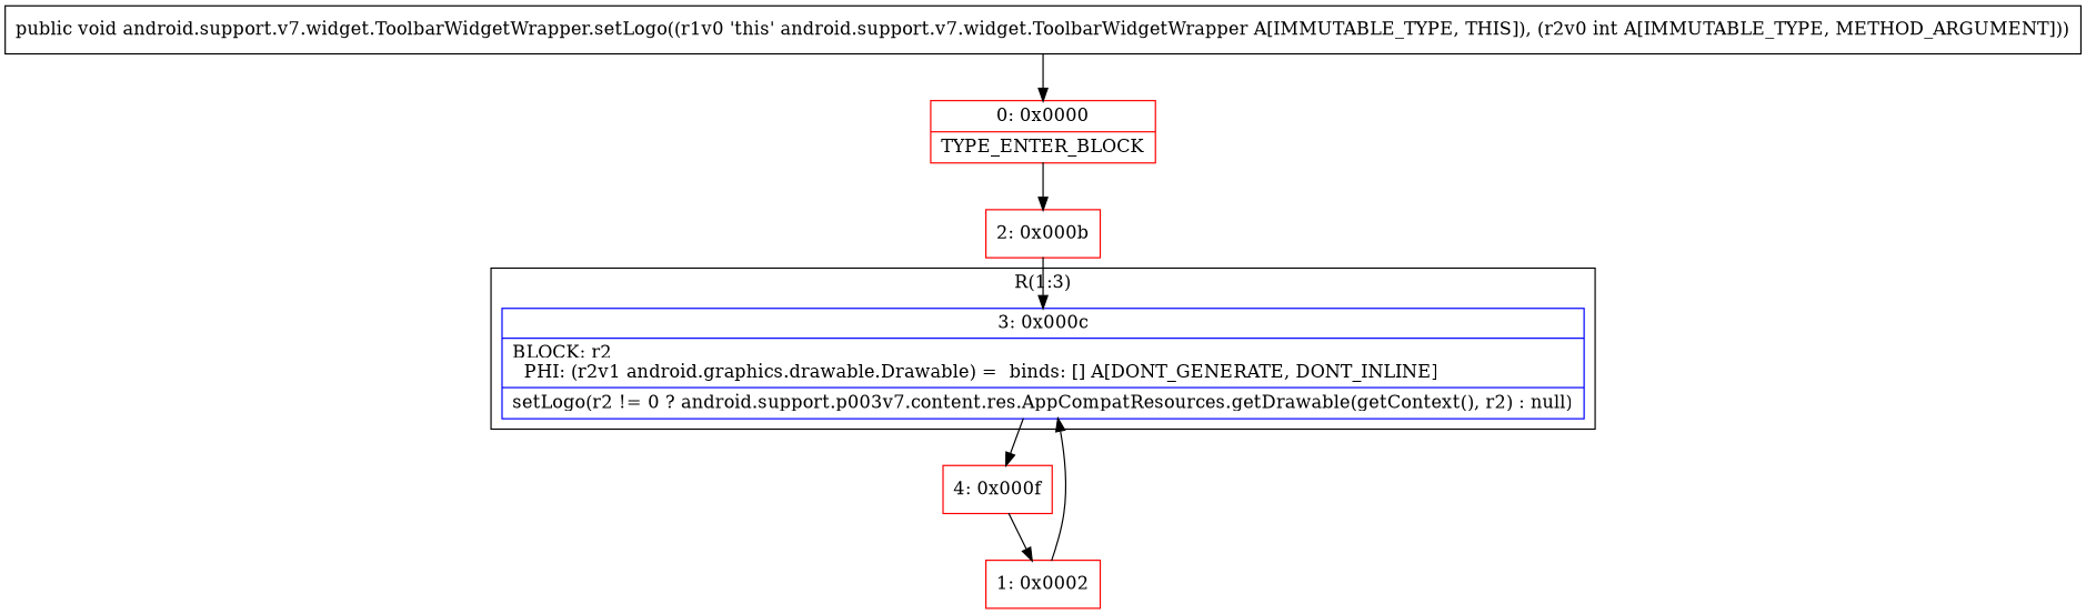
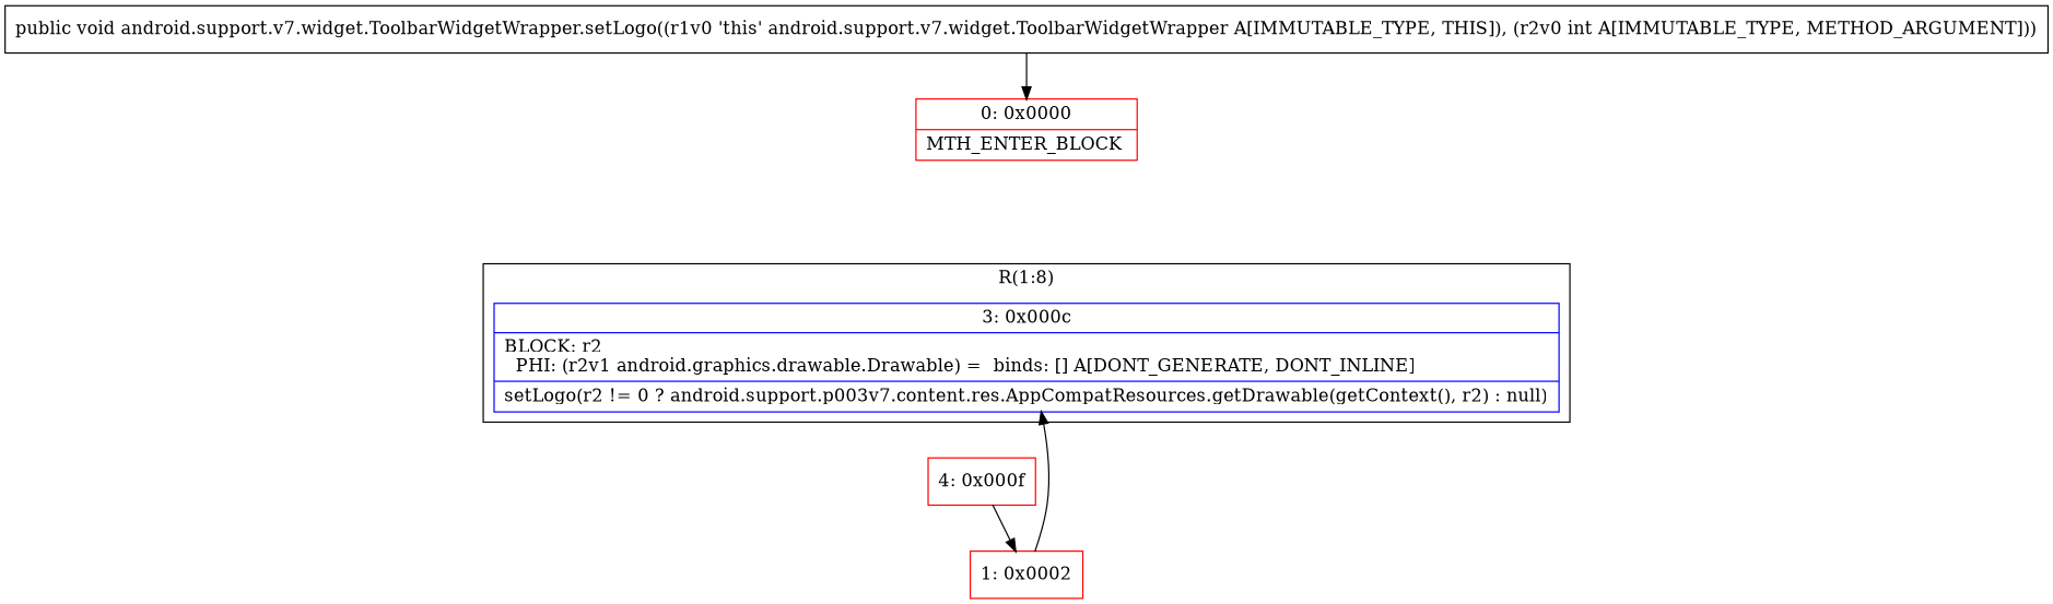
  digraph {
    node [color=red shape=record]
    n1 [color=blue label="{3\:\ 0x000c|BLOCK: r2 \l  PHI: (r2v1 android.graphics.drawable.Drawable) =  binds: [] A[DONT_GENERATE, DONT_INLINE]\l|setLogo(r2 != 0 ? android.support.p003v7.content.res.AppCompatResources.getDrawable(getContext(), r2) : null)\l}"]
    n2 [label="{4\:\ 0x000f}"]
    n3 [label="{1\:\ 0x0002}"]
-   n4 [label="{0\:\ 0x0000|TYPE_ENTER_BLOCK\l}"]
-   n5 [label="{2\:\ 0x000b}"]
+   n4 [label="{0\:\ 0x0000|MTH_ENTER_BLOCK\l}"]
    n6 [label="{public void android.support.v7.widget.ToolbarWidgetWrapper.setLogo((r1v0 'this' android.support.v7.widget.ToolbarWidgetWrapper A[IMMUTABLE_TYPE, THIS]), (r2v0 int A[IMMUTABLE_TYPE, METHOD_ARGUMENT])) }" color=""]
    subgraph cluster_1 {
-     label="R(1:3)"
+     label="R(1:8)"
      n1
    }
-   n1 -> n2
    n2 -> n3
    n3 -> n1
-   n4 -> n5
-   n5 -> n1
    n6 -> n4
  }
